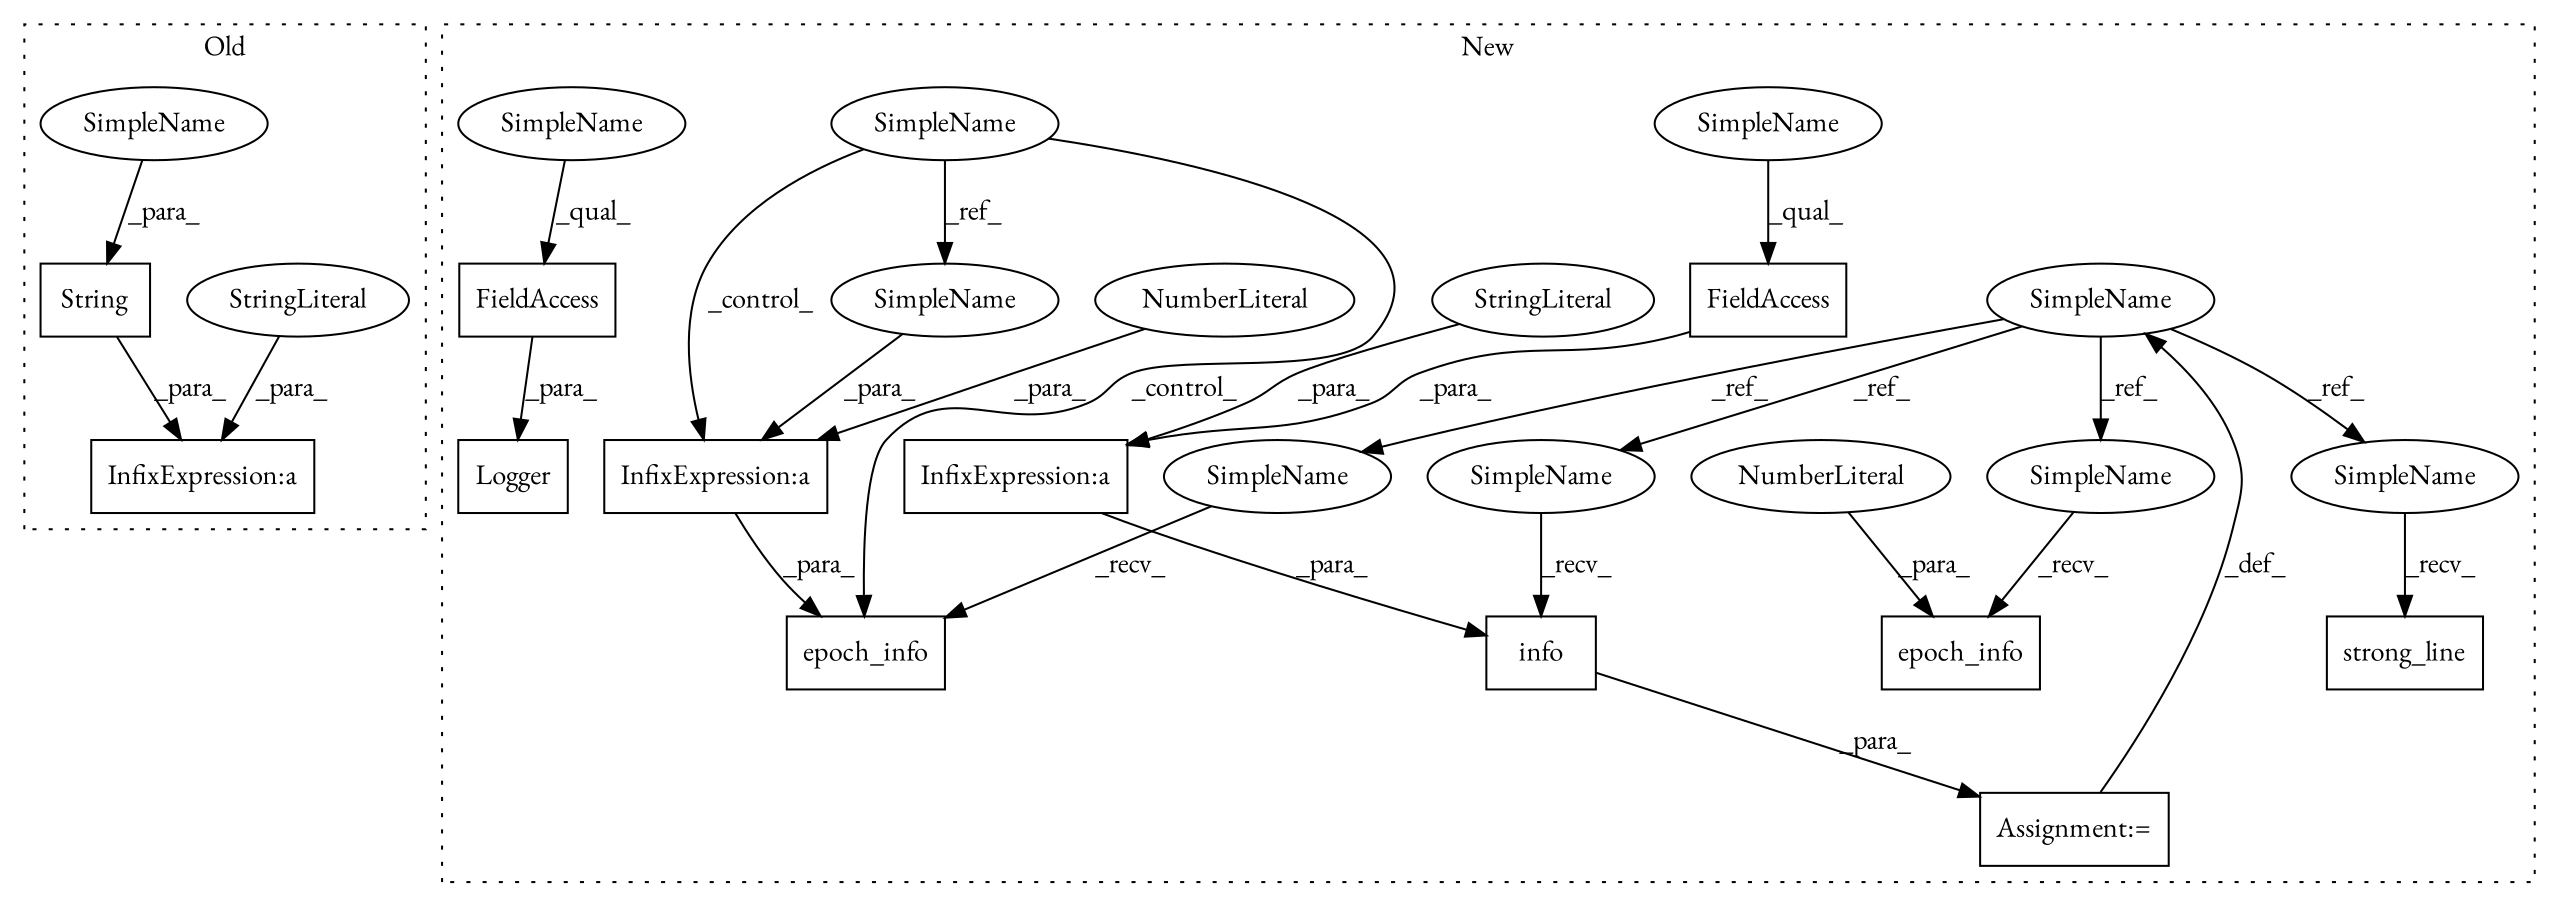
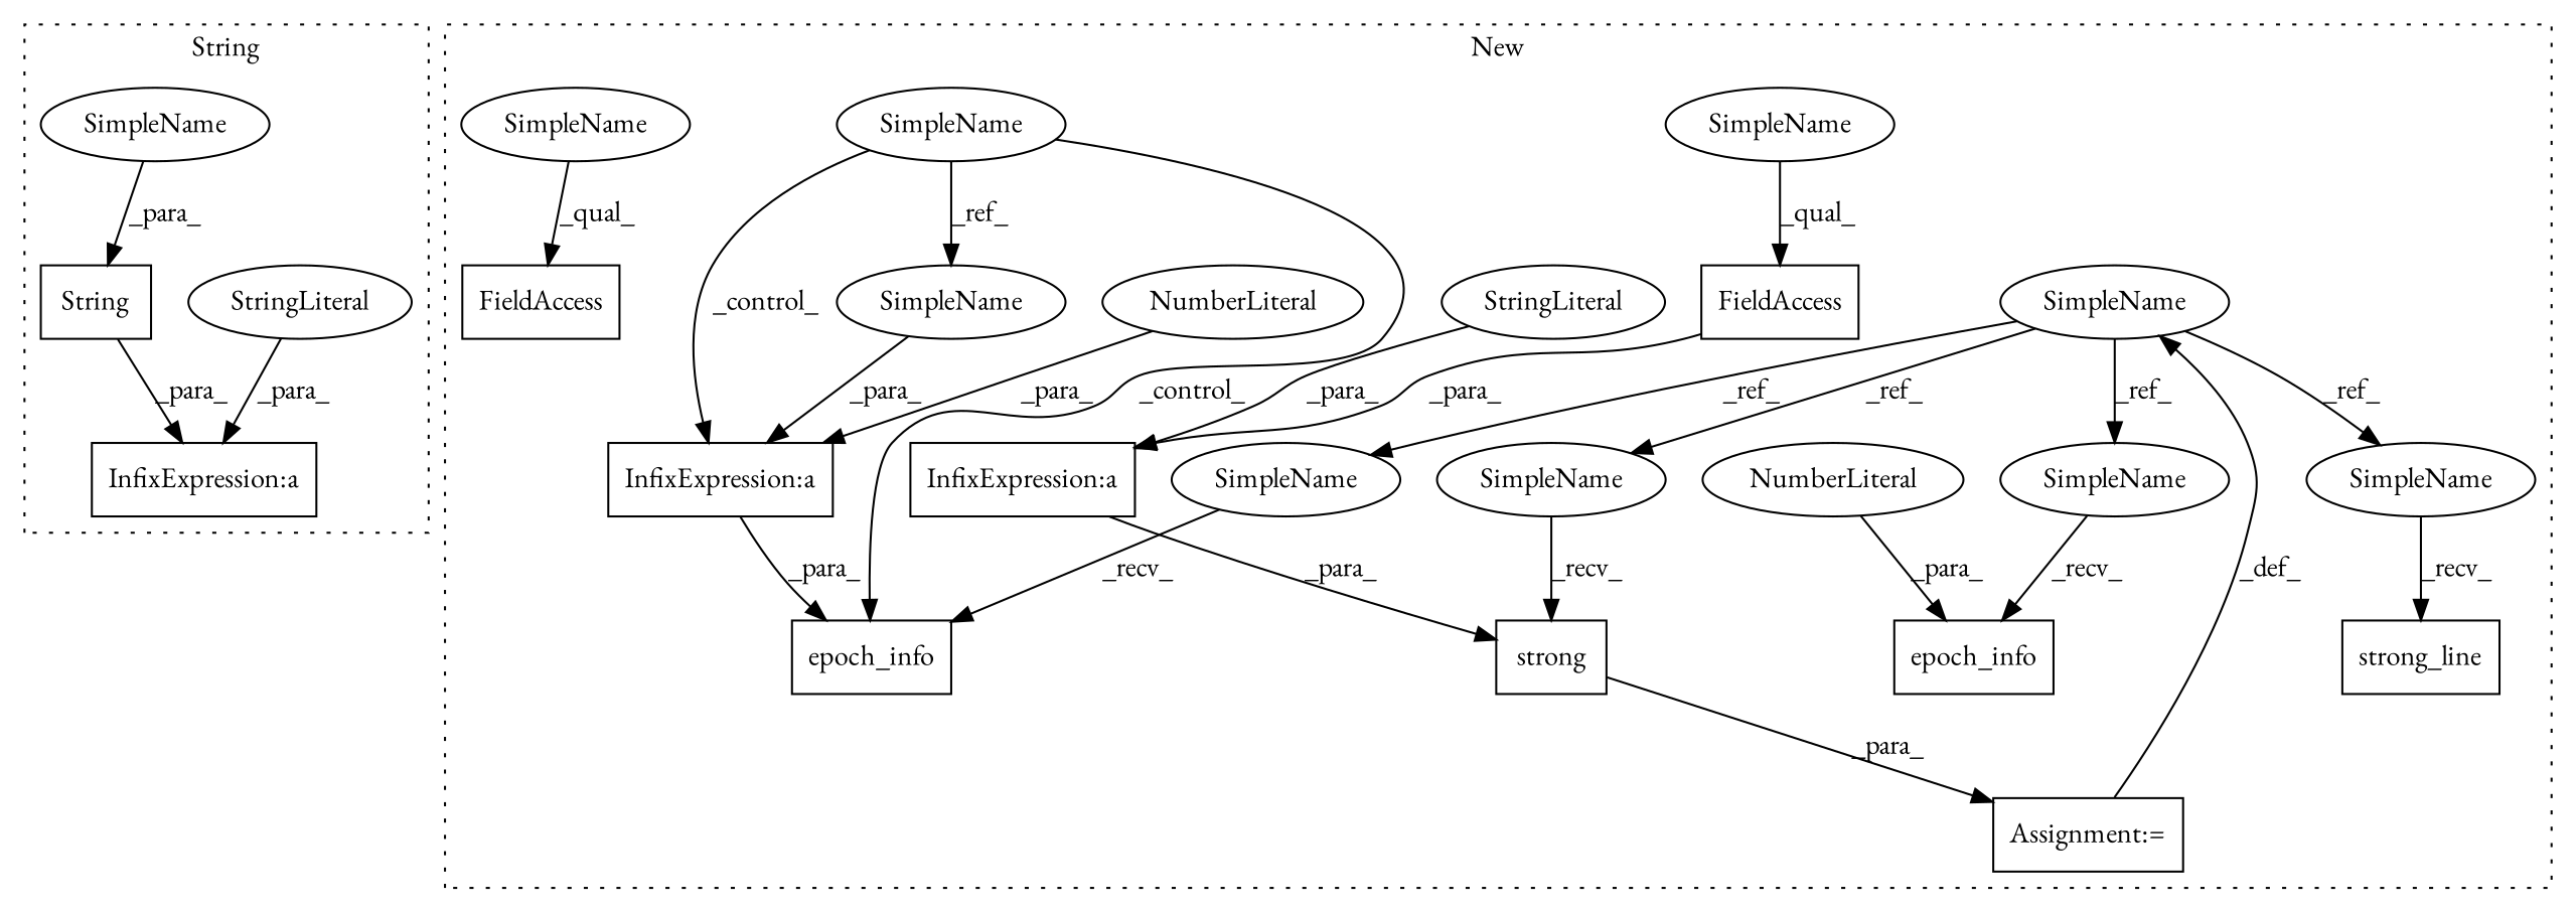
  digraph {
    fontname="EB Garamond"
    node [a=42 fontname="EB Garamond" l=1 s=2509 shape=ellipse]
    edge [fontname="EB Garamond"]
    n1 [a=32 l="7,1" label=String s="2496,2504" shape=box]
    n2 [a=27 l=3 label="InfixExpression:a" s=2506 shape=box]
    n3 [a=45 l=4 label=StringLiteral]
    n4 [label=SimpleName s=2503]
-   n5 [a=32 l="7,1" label=Logger s="1767,1791" shape=box]
    n6 [a=32 l=13 label=strong_line s=1805 shape=box]
    n7 [l=6 label=SimpleName s=1760]
-   n8 [a=32 l="5,1" label=info s="1831,1875" shape=box]
+   n8 [a=32 l="5,1" label=strong s="1831,1875" shape=box]
    n9 [a=27 l=3 label="InfixExpression:a" s=1860 shape=box]
    n10 [a=22 l=12 label=FieldAccess s=1774 shape=box]
    n11 [a=22 l=12 label=FieldAccess s=1863 shape=box]
    n12 [a=32 l="11,1" label=epoch_info s="2822,2873" shape=box]
    n13 [a=27 l=3 label="InfixExpression:a" s=2834 shape=box]
    n14 [a=34 label=NumberLiteral s=2837]
    n15 [label=SimpleName s=2627]
    n16 [a=45 l=24 label=StringLiteral s=1836]
    n17 [a=7 label="Assignment:=" s=1766 shape=box]
    n18 [a=32 l="11,1" label=epoch_info s="2516,2563" shape=box]
    n19 [a=34 label=NumberLiteral s=2527]
    n20 [label=SimpleName s=2833]
    n21 [l=3 label=SimpleName s=1774]
    n22 [l=3 label=SimpleName s=1863]
    n23 [l=6 label=SimpleName s=2815]
    n24 [l=6 label=SimpleName]
    n25 [l=6 label=SimpleName s=1798]
    n26 [l=6 label=SimpleName s=1824]
    subgraph cluster_1 {
-     label=Old
+     label=String
      style=dotted
      n1
      n2
      n3
      n4
    }
    subgraph cluster_2 {
      label=New
      style=dotted
-     n5
      n6
      n7
      n8
      n9
      n10
      n11
      n12
      n13
      n14
      n15
      n16
      n17
      n18
      n19
      n20
      n21
      n22
      n23
      n24
      n25
      n26
    }
    n1 -> n2 [label=_para_]
    n3 -> n2 [label=_para_]
    n4 -> n1 [label=_para_]
    n7 -> n23 [label=_ref_]
    n7 -> n24 [label=_ref_]
    n7 -> n25 [label=_ref_]
    n7 -> n26 [label=_ref_]
    n8 -> n17 [label=_para_]
    n9 -> n8 [label=_para_]
-   n10 -> n5 [label=_para_]
    n11 -> n9 [label=_para_]
    n13 -> n12 [label=_para_]
    n14 -> n13 [label=_para_]
    n15 -> n12 [label=_control_]
    n15 -> n13 [label=_control_]
    n15 -> n20 [label=_ref_]
    n16 -> n9 [label=_para_]
    n17 -> n7 [label=_def_]
    n19 -> n18 [label=_para_]
    n20 -> n13 [label=_para_]
    n21 -> n10 [label=_qual_]
    n22 -> n11 [label=_qual_]
    n23 -> n12 [label=_recv_]
    n24 -> n18 [label=_recv_]
    n25 -> n6 [label=_recv_]
    n26 -> n8 [label=_recv_]
  }
